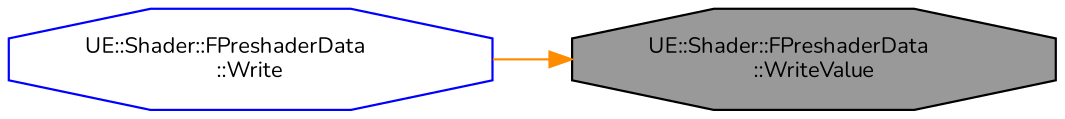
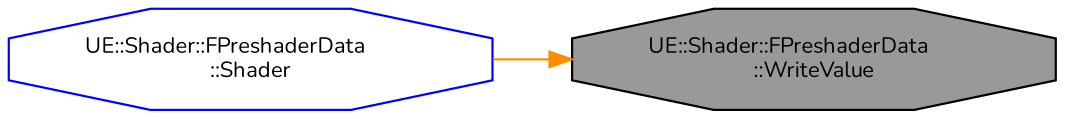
  digraph {
    rankdir=RL
    fontname=Nunito
    node [fontname=Nunito fontsize=10 shape=octagon style=filled]
    n1 [color=black fillcolor=grey60 fontcolor=black height=0.2 label="UE::Shader::FPreshaderData\l::WriteValue" width=0.4]
-   n2 [color=blue fillcolor=white height=0.2 label="UE::Shader::FPreshaderData\l::Write" width=0.4]
+   n2 [color=blue fillcolor=white height=0.2 label="UE::Shader::FPreshaderData\l::Shader" width=0.4]
    n1 -> n2 [color=darkorange dir=back fontname=Nunito fontsize=10 labelfontname=Helvetica labelfontsize=10 style=solid]
  }
